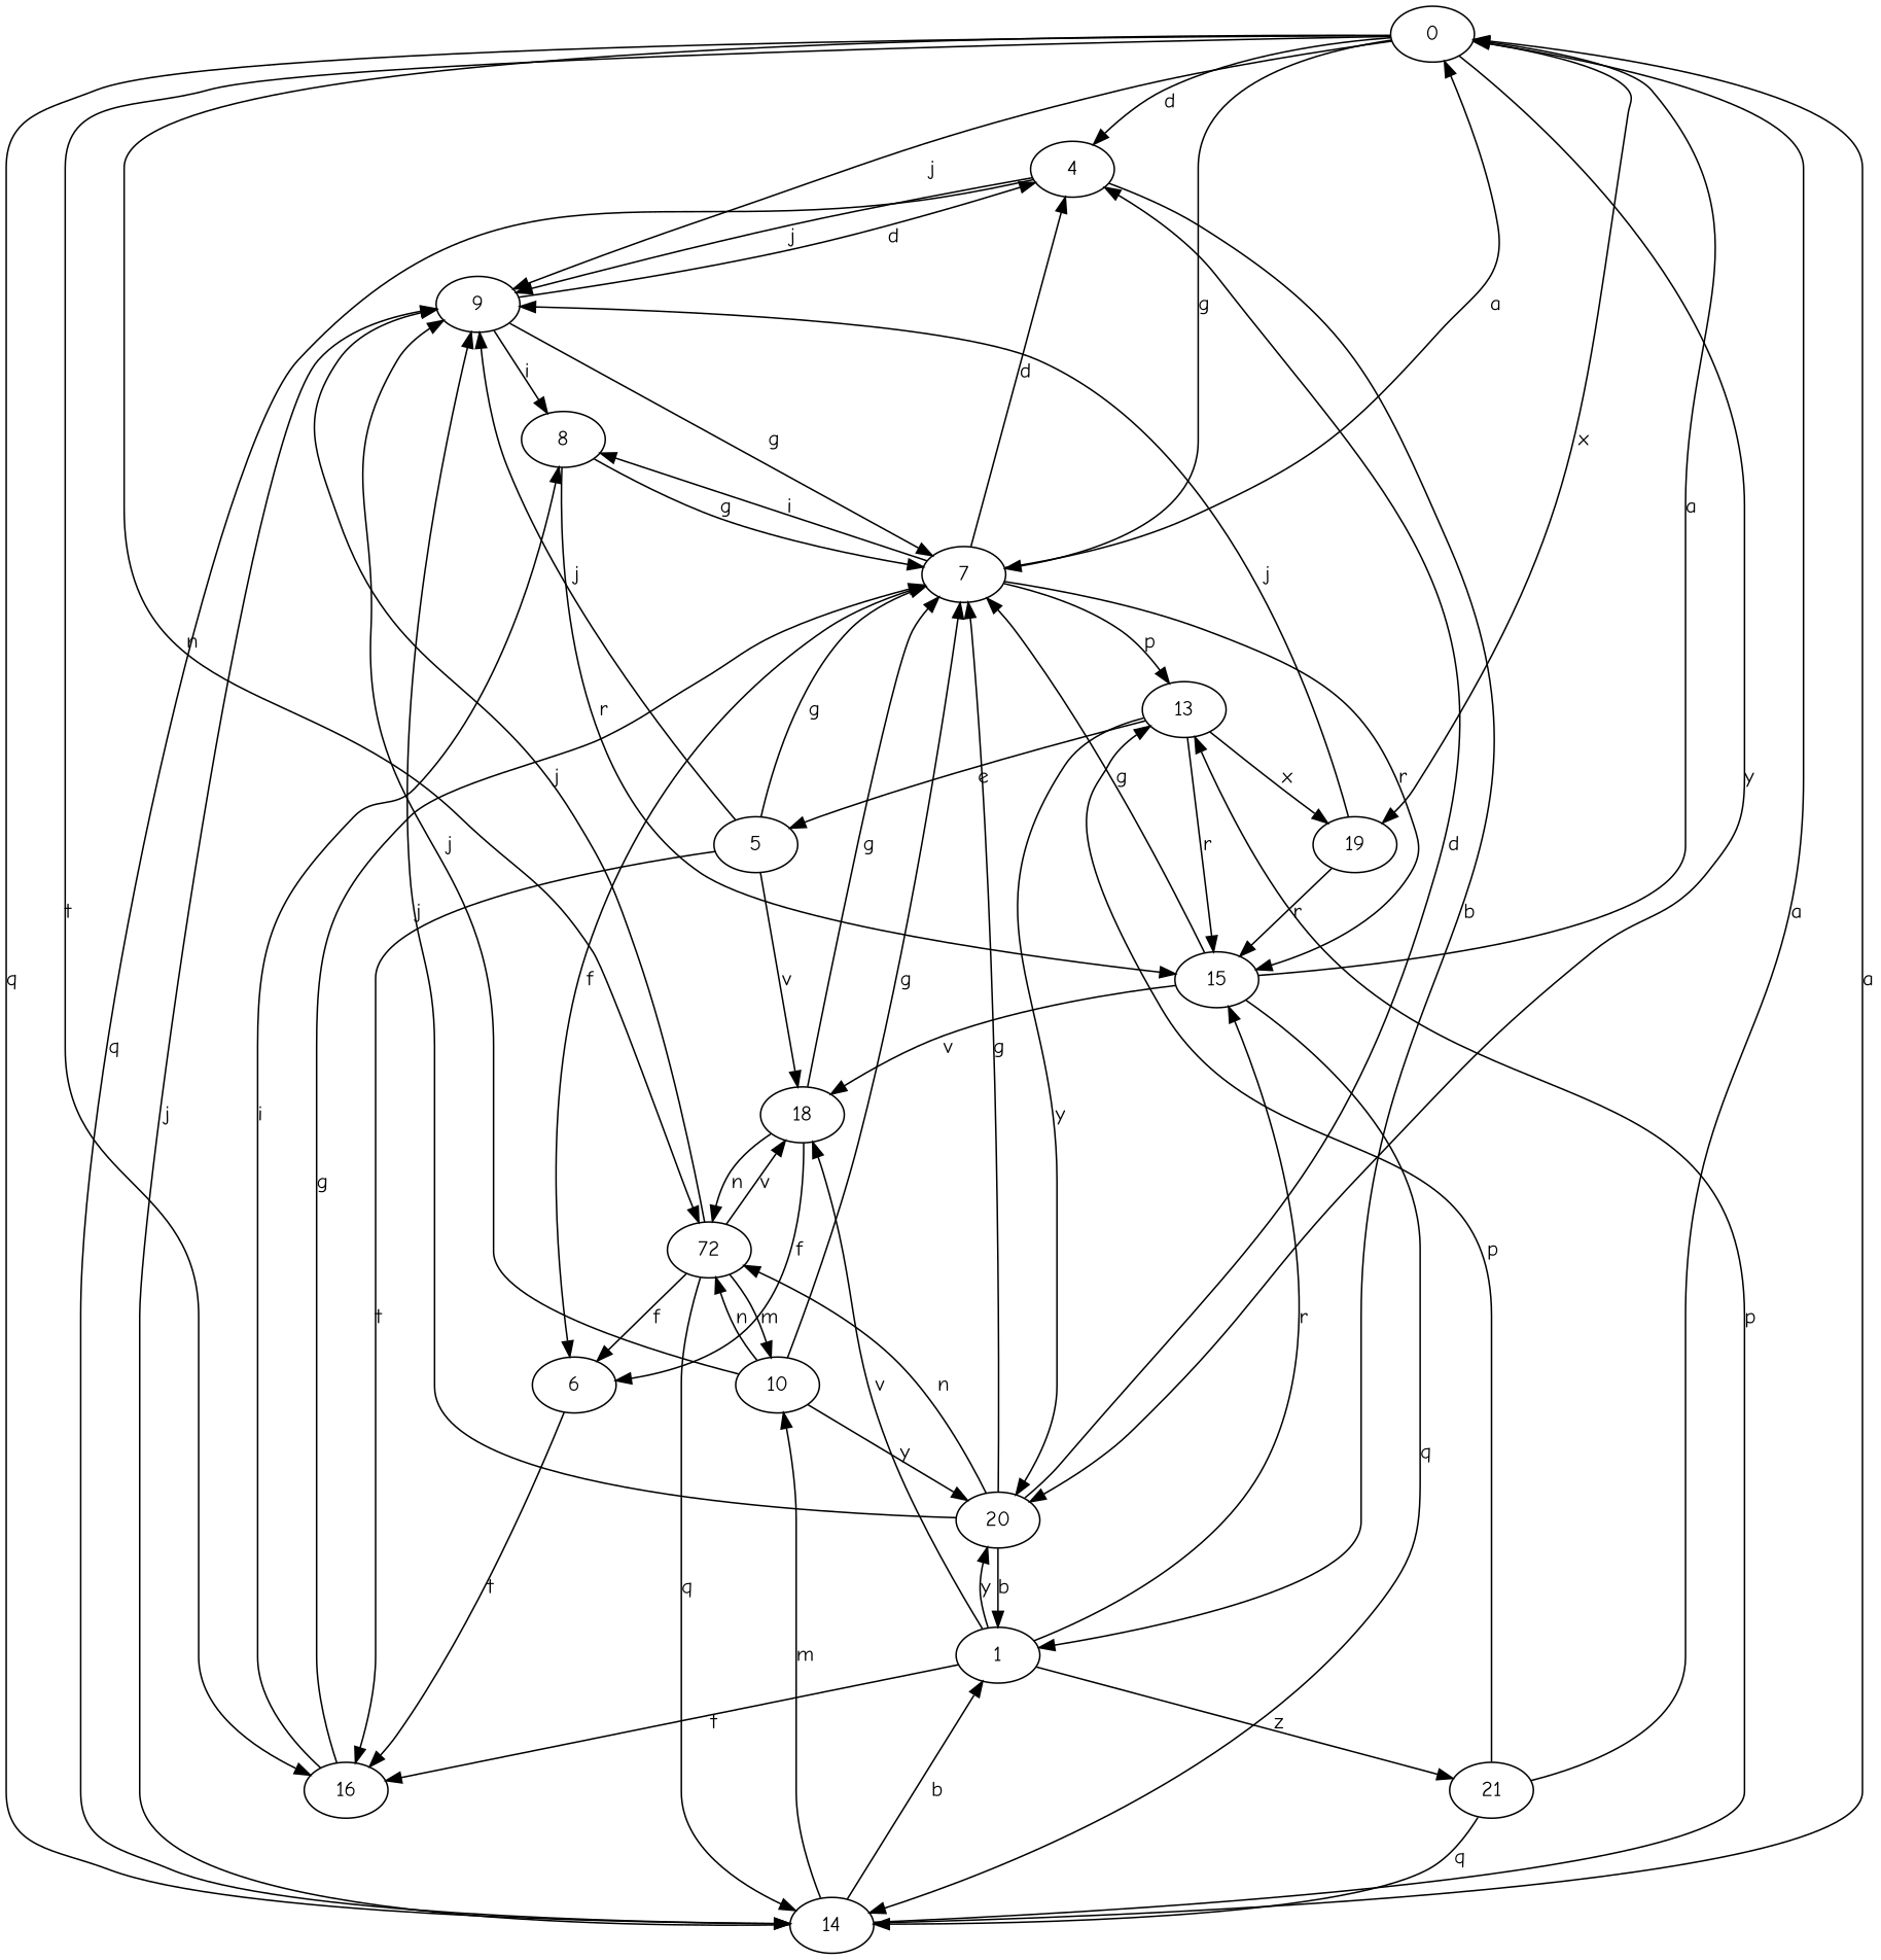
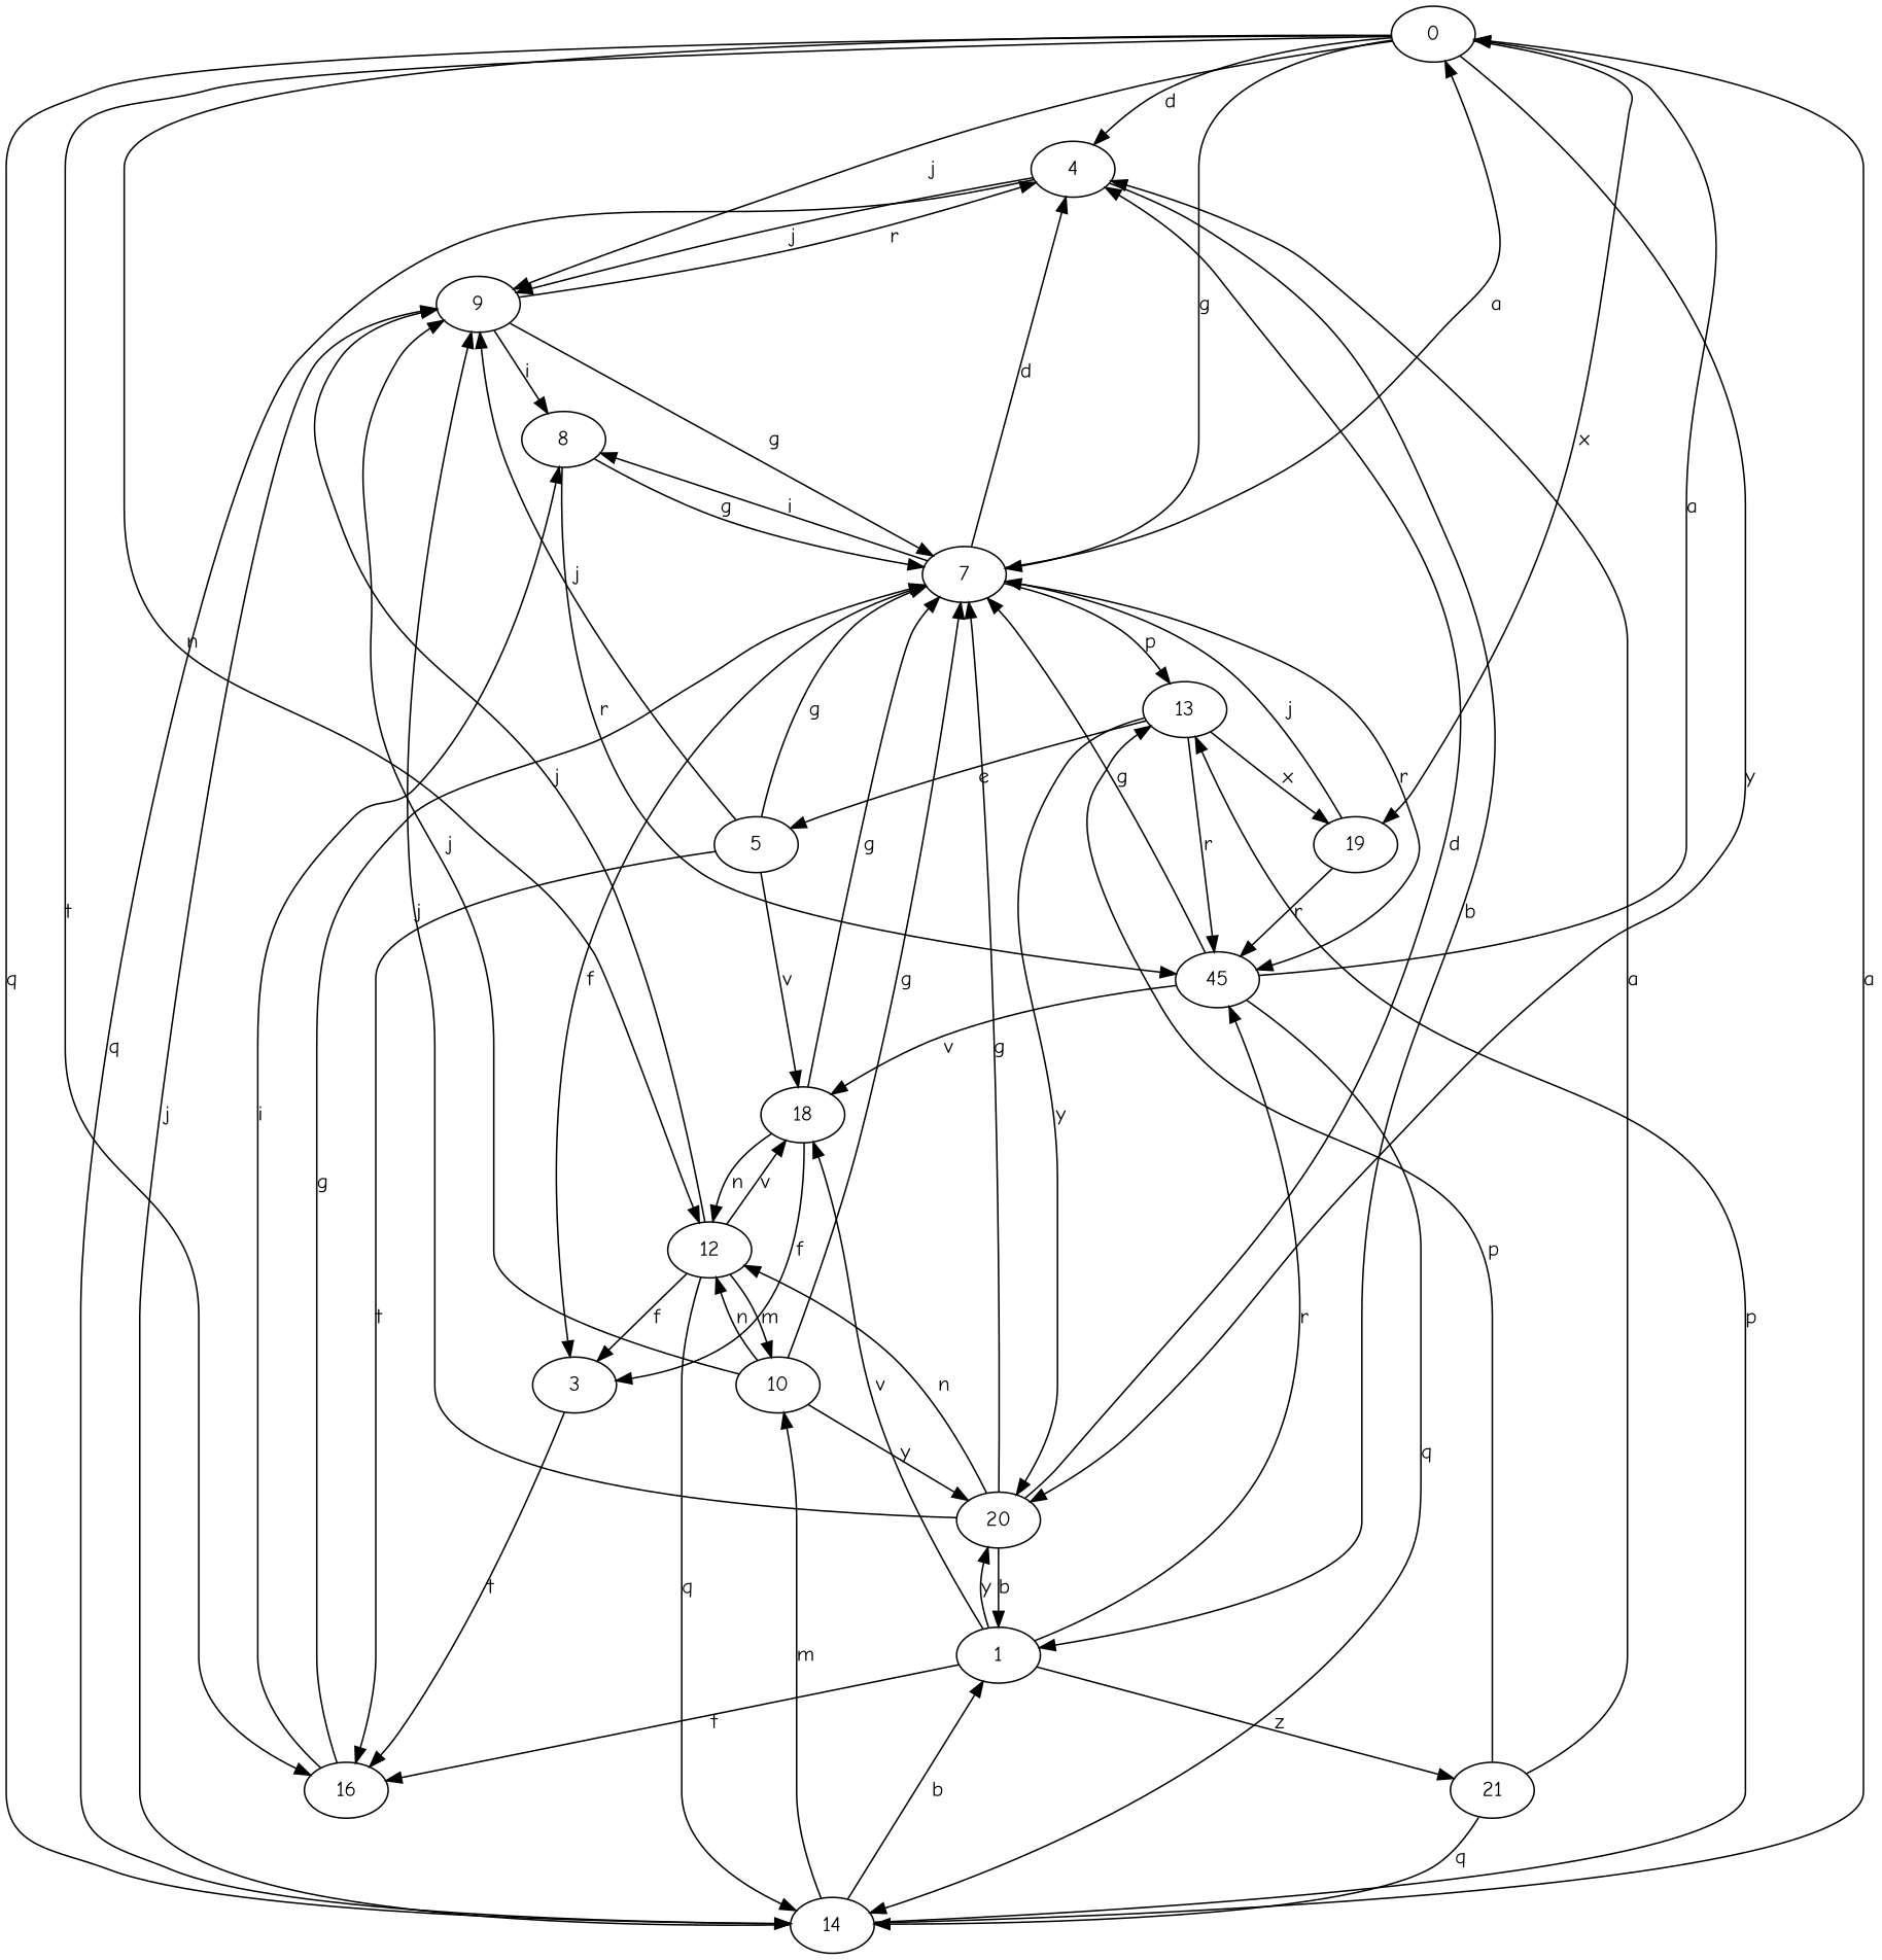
  strict digraph {
    fontname="Comic Neue"
    node [fontname="Comic Neue"]
    edge [fontname="Comic Neue"]
    0
    4
    7
    9
-   12 [label=72]
+   12
    14
    16
    19
    20
    1
-   15
-   6
+   15 [label=45]
+   6 [label=3]
    8
    13
    18
    10
    21
    5
    0 -> 4 [label=d]
    0 -> 7 [label=g]
    0 -> 9 [label=j]
    0 -> 12 [label=n]
    0 -> 14 [label=q]
    0 -> 16 [label=t]
    0 -> 19 [label=x]
    0 -> 20 [label=y]
    4 -> 9 [label=j]
    4 -> 14 [label=q]
    4 -> 1 [label=b]
    7 -> 0 [label=a]
    7 -> 4 [label=d]
    7 -> 15 [label=r]
    7 -> 6 [label=f]
    7 -> 8 [label=i]
    7 -> 13 [label=p]
-   9 -> 4 [label=d]
+   9 -> 4 [label=r]
    9 -> 7 [label=g]
    9 -> 8 [label=i]
    12 -> 9 [label=j]
    12 -> 14 [label=q]
    12 -> 6 [label=f]
    12 -> 18 [label=v]
    12 -> 10 [label=m]
    14 -> 0 [label=a]
    14 -> 9 [label=j]
    14 -> 1 [label=b]
    14 -> 13 [label=p]
    14 -> 10 [label=m]
    16 -> 7 [label=g]
    16 -> 8 [label=i]
-   19 -> 9 [label=j]
+   19 -> 7 [label=j]
    19 -> 15 [label=r]
    20 -> 4 [label=d]
    20 -> 7 [label=g]
    20 -> 9 [label=j]
    20 -> 12 [label=n]
    20 -> 1 [label=b]
    1 -> 16 [label=t]
    1 -> 20 [label=y]
    1 -> 15 [label=r]
    1 -> 18 [label=v]
    1 -> 21 [label=z]
    15 -> 0 [label=a]
    15 -> 7 [label=g]
    15 -> 14 [label=q]
    15 -> 18 [label=v]
    6 -> 16 [label=t]
    8 -> 7 [label=g]
    8 -> 15 [label=r]
    13 -> 19 [label=x]
    13 -> 20 [label=y]
    13 -> 15 [label=r]
    13 -> 5 [label=e]
    18 -> 7 [label=g]
    18 -> 12 [label=n]
    18 -> 6 [label=f]
    10 -> 7 [label=g]
    10 -> 9 [label=j]
    10 -> 12 [label=n]
    10 -> 20 [label=y]
-   21 -> 0 [label=a]
+   21 -> 4 [label=a]
    21 -> 14 [label=q]
    21 -> 13 [label=p]
    5 -> 7 [label=g]
    5 -> 9 [label=j]
    5 -> 16 [label=t]
    5 -> 18 [label=v]
  }
